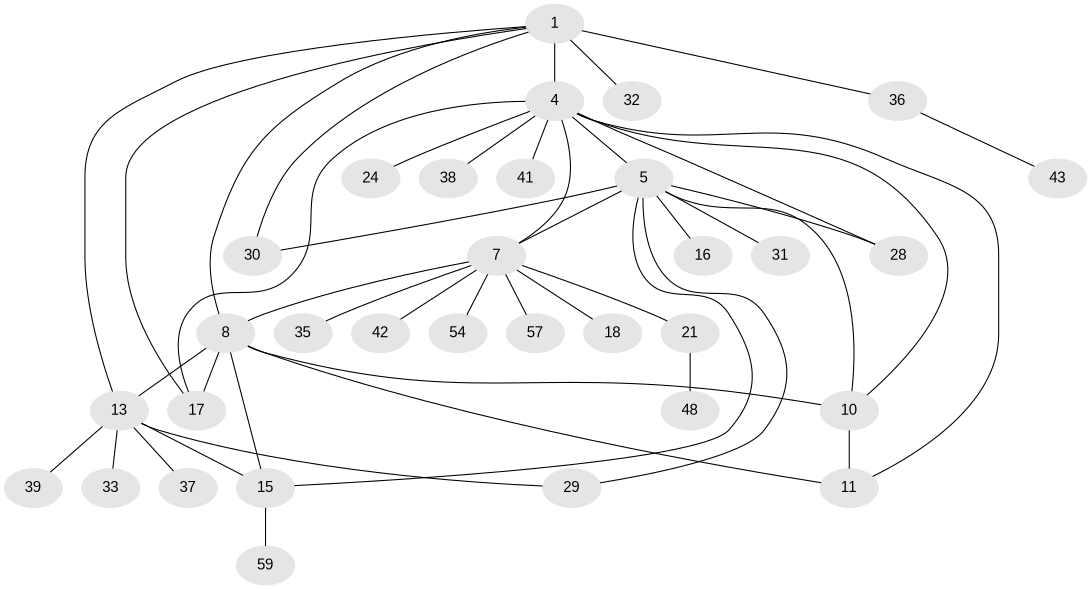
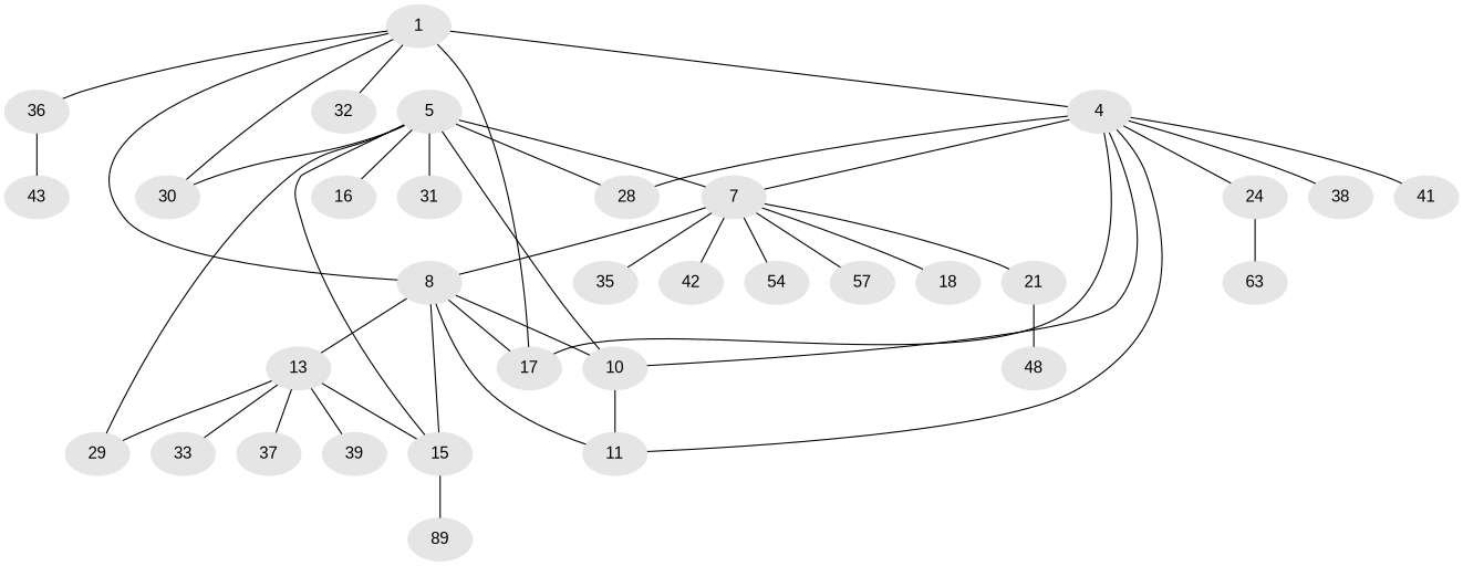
  graph {
    fontname="Liberation Sans"
    node [color=gray90 fontname="Liberation Sans" style=filled]
    edge [fontname="Liberation Sans"]
    1 [super="+2+49"]
    4 [super="+12+40+19"]
    8 [super="+14"]
    13 [super="+34+50"]
    17 [super="+64"]
    30 [super="+58"]
    32
    36
    5 [super="+60+6+27"]
    7 [super="+9+20"]
    10
    11 [super="+44+61+53+22"]
    24
    38 [super="+47"]
    41
    28
    15
    29
    33
    37
    39
    43
    16
    31
    18
    21 [super="+25+55+67"]
    35
    42
    54
    57
-   59
+   63
+   59 [label=89]
    48
    1 -- 4 [weight=3]
    1 -- 8
-   1 -- 13
    1 -- 17
    1 -- 30
    1 -- 32
    1 -- 36
    4 -- 17
-   4 -- 5 [weight=3]
    4 -- 7
    4 -- 10
    4 -- 11
    4 -- 24
    4 -- 38
    4 -- 41
    4 -- 28
    8 -- 13
    8 -- 17
    8 -- 10
    8 -- 11
    8 -- 15
    13 -- 15
    13 -- 29
    13 -- 33
    13 -- 37
    13 -- 39
    36 -- 43
    5 -- 30
    5 -- 7
    5 -- 10
    5 -- 28
    5 -- 15
    5 -- 29
    5 -- 16
    5 -- 31
    7 -- 8 [weight=2]
    7 -- 18
    7 -- 21
    7 -- 35
    7 -- 42
    7 -- 54
    7 -- 57
    10 -- 11
+   24 -- 63
    15 -- 59
    21 -- 48
  }
